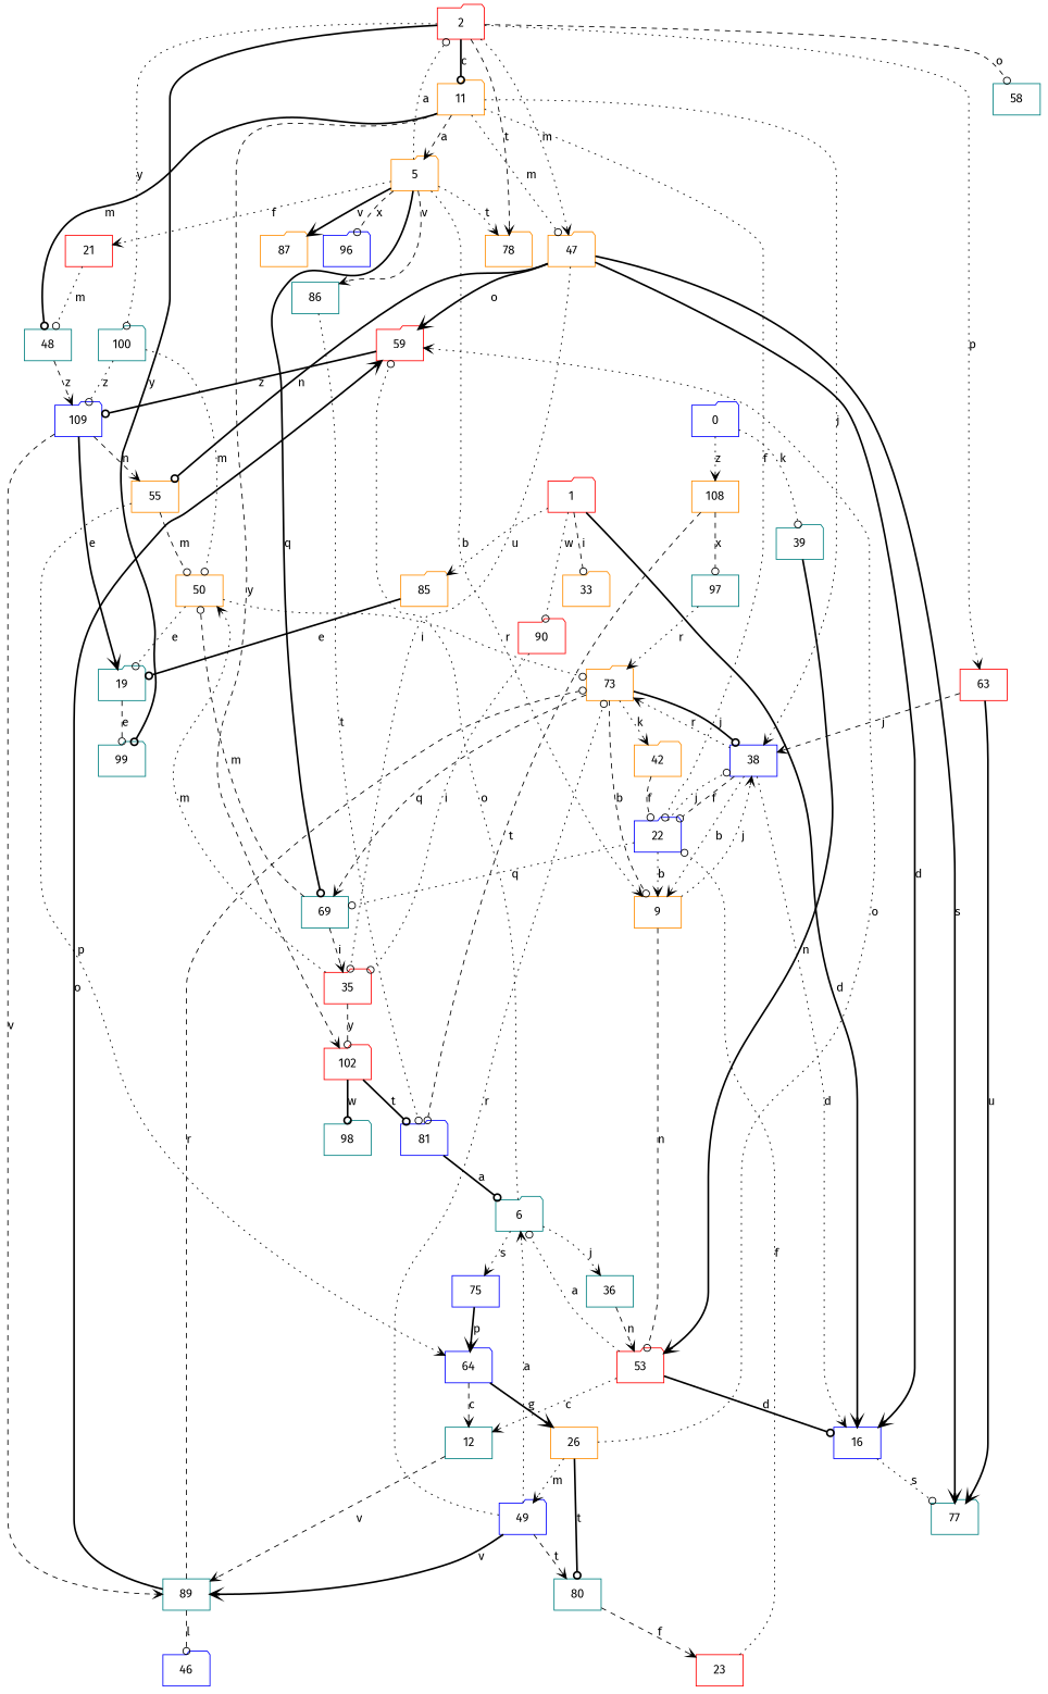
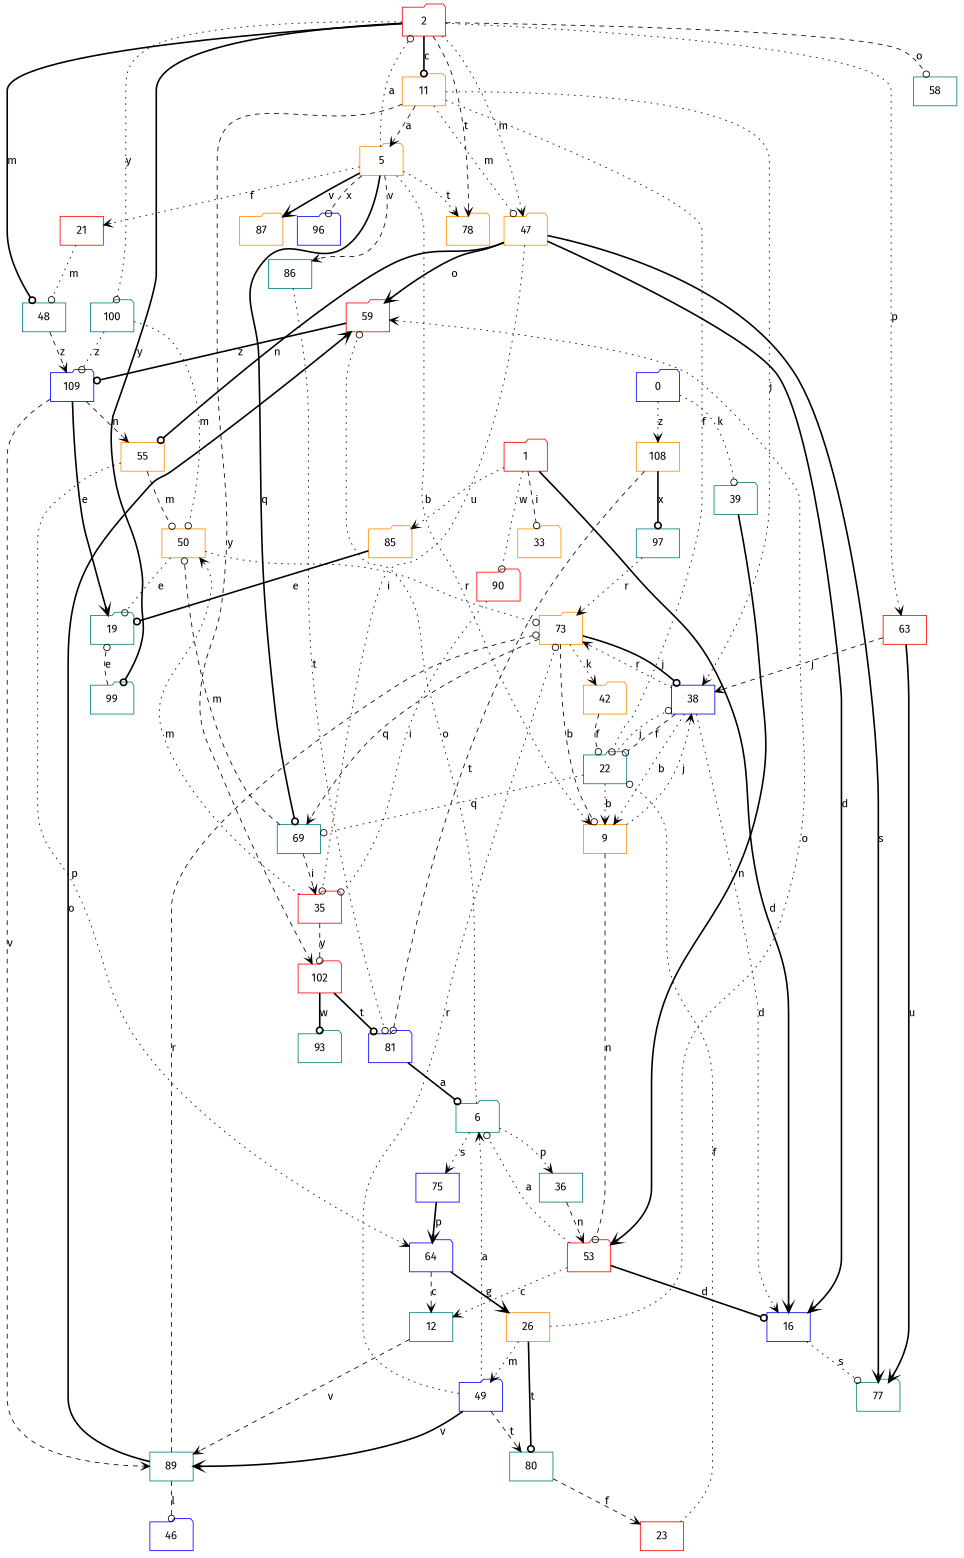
  strict digraph {
    fontname="Fira Sans"
    node [color=teal fontname="Fira Sans" shape=folder]
    edge [arrowhead=vee fontname="Fira Sans" style=dotted]
    2 [color=red]
    11 [color=darkorange]
    47 [color=darkorange]
    58 [shape=box]
    63 [color=red shape=box]
    78 [color=darkorange]
    99
    100
    5 [color=darkorange]
    38 [color=blue shape=box]
-   22 [color=blue]
+   22
    48 [shape=box]
    102 [color=red]
    59 [color=red]
    16 [color=blue shape=box]
    77
    35 [color=red]
    55 [color=darkorange shape=box]
    19
    50 [color=darkorange shape=box]
    109 [color=blue]
    9 [color=darkorange shape=box]
    21 [color=red shape=box]
    69 [shape=box]
    86 [shape=box]
    87 [color=darkorange]
    96 [color=blue]
    53 [color=red]
    81 [color=blue]
    36 [shape=box]
    6
    75 [color=blue shape=box]
    64 [color=blue]
    73 [color=darkorange]
    12 [shape=box]
-   93 [label=98]
+   93
    89 [shape=box]
    46 [color=blue]
    0 [color=blue]
    39
    108 [color=darkorange shape=box]
    97 [shape=box]
    23 [color=red shape=box]
    26 [color=darkorange shape=box]
    49 [color=blue]
    80 [shape=box]
    42 [color=darkorange]
    85 [color=darkorange]
    90 [color=red]
    1 [color=red]
    33 [color=darkorange]
    2 -> 11 [arrowhead=odot label=c style=bold]
    2 -> 47 [label=m]
    2 -> 58 [arrowhead=odot label=o style=dashed]
    2 -> 63 [label=p]
    2 -> 78 [label=t style=dashed]
    2 -> 99 [arrowhead=odot label=y style=bold]
    2 -> 100 [arrowhead=odot label=y]
    11 -> 47 [arrowhead=odot label=m]
    11 -> 5 [label=a style=dashed]
    11 -> 38 [label=j]
    11 -> 22 [arrowhead=odot label=f]
-   11 -> 48 [arrowhead=odot label=m style=bold]
+   2 -> 48 [arrowhead=odot label=m style=bold]
    11 -> 102 [label=y style=dashed]
    47 -> 59 [label=o style=bold]
    47 -> 16 [label=d style=bold]
    47 -> 77 [label=s style=bold]
    47 -> 35 [arrowhead=odot label=i]
    47 -> 55 [arrowhead=odot label=n style=bold]
    63 -> 38 [label=j style=dashed]
    63 -> 77 [label=u style=bold]
-   19 -> 99 [arrowhead=odot label=e style=dashed]
+   99 -> 19 [arrowhead=odot label=e style=dashed]
    100 -> 50 [arrowhead=odot label=m]
    100 -> 109 [arrowhead=odot label=z]
    5 -> 2 [arrowhead=odot label=a]
    5 -> 78 [label=t]
    5 -> 9 [label=b]
    5 -> 21 [label=f]
    5 -> 69 [arrowhead=odot label=q style=bold]
    5 -> 86 [label=v style=dashed]
    5 -> 87 [label=v style=bold]
    5 -> 96 [arrowhead=odot label=x style=dashed]
    38 -> 22 [arrowhead=odot label=f style=dashed]
    38 -> 16 [label=d]
    38 -> 9 [label=b]
    38 -> 73 [label=r]
    22 -> 38 [arrowhead=odot label=j]
    22 -> 9 [label=b]
    22 -> 69 [arrowhead=odot label=q]
    48 -> 109 [label=z style=dashed]
    102 -> 81 [arrowhead=odot label=t style=bold]
    102 -> 93 [arrowhead=odot label=w style=bold]
    59 -> 109 [arrowhead=odot label=z style=bold]
    16 -> 77 [arrowhead=odot label=s]
    35 -> 102 [arrowhead=odot label=y style=dashed]
    35 -> 50 [label=m]
    55 -> 50 [arrowhead=odot label=m style=dashed]
    55 -> 64 [label=p]
    50 -> 19 [arrowhead=odot label=e]
    50 -> 73 [arrowhead=odot label=r]
    109 -> 55 [label=n style=dashed]
    109 -> 19 [label=e style=bold]
    109 -> 89 [label=v style=dashed]
    9 -> 38 [label=j]
    9 -> 53 [arrowhead=odot label=n style=dashed]
    21 -> 48 [arrowhead=odot label=m]
    69 -> 35 [label=i style=dashed]
    69 -> 50 [arrowhead=odot label=m style=dashed]
    86 -> 81 [arrowhead=odot label=t]
    53 -> 16 [arrowhead=odot label=d style=bold]
    53 -> 6 [arrowhead=odot label=a]
    53 -> 12 [label=c]
    81 -> 6 [arrowhead=odot label=a style=bold]
    36 -> 53 [label=n style=dashed]
    6 -> 59 [arrowhead=odot label=o]
-   6 -> 36 [label=j]
+   6 -> 36 [label=p]
    6 -> 75 [label=s]
    75 -> 64 [label=p style=bold]
    64 -> 12 [label=c style=dashed]
    64 -> 26 [label=g style=bold]
    73 -> 38 [arrowhead=odot label=j style=bold]
    73 -> 9 [arrowhead=odot label=b style=dashed]
    73 -> 69 [label=q style=dashed]
    73 -> 42 [label=k]
    12 -> 89 [label=v style=dashed]
    89 -> 59 [label=o style=bold]
    89 -> 73 [arrowhead=odot label=r style=dashed]
    89 -> 46 [arrowhead=odot label=l style=dashed]
    0 -> 39 [arrowhead=odot label=k]
    0 -> 108 [label=z]
    39 -> 53 [label=n style=bold]
    108 -> 81 [arrowhead=odot label=t style=dashed]
-   108 -> 97 [arrowhead=odot label=x style=dashed]
+   108 -> 97 [arrowhead=odot label=x style=bold]
    97 -> 73 [label=r]
    23 -> 22 [arrowhead=odot label=f]
    26 -> 59 [label=o]
    26 -> 49 [label=m]
    26 -> 80 [arrowhead=odot label=t style=bold]
    49 -> 6 [label=a]
    49 -> 73 [arrowhead=odot label=r]
    49 -> 89 [label=v style=bold]
    49 -> 80 [label=t style=dashed]
    80 -> 23 [label=f style=dashed]
    42 -> 22 [arrowhead=odot label=f style=dashed]
    85 -> 19 [arrowhead=odot label=e style=bold]
    90 -> 35 [arrowhead=odot label=i]
    1 -> 16 [label=d style=bold]
    1 -> 85 [label=u]
    1 -> 90 [arrowhead=odot label=w]
    1 -> 33 [arrowhead=odot label=i style=dashed]
  }
